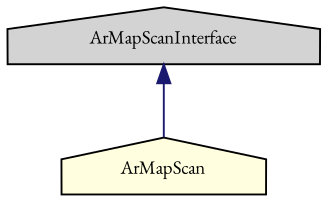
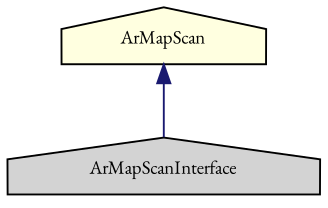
  digraph {
    fontname="EB Garamond"
    node [color=black fontname="EB Garamond" fontsize=10 shape=house style=filled]
    n1 [fillcolor=lightyellow fontcolor=black height=0.2 label=ArMapScan width=0.4]
    n2 [fillcolor=lightgrey height=0.2 label=ArMapScanInterface width=0.4]
-   n2 -> n1 [color=midnightblue dir=back fontname="EB Garamond" fontsize=10 labelfontname=FreeSans labelfontsize=10 style=solid]
+   n1 -> n2 [color=midnightblue dir=back fontname="EB Garamond" fontsize=10 labelfontname=FreeSans labelfontsize=10 style=solid]
  }
